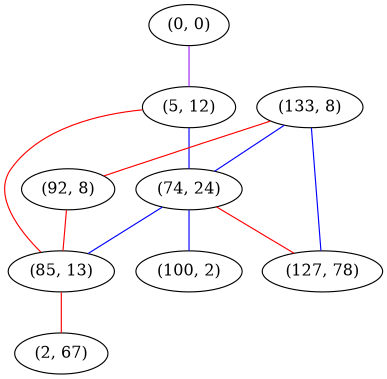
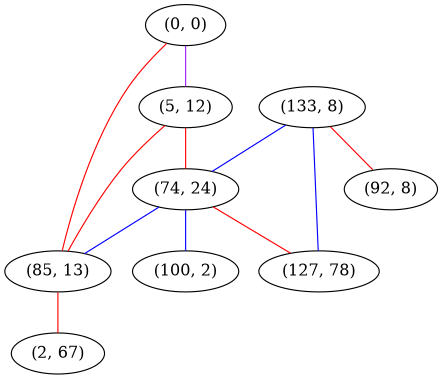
  graph {
    edge [color=blue weight=3]
    "(0, 0)"
    "(5, 12)"
    "(74, 24)"
    n4 [label="(85, 13)"]
    n5 [label="(133, 8)"]
    "(92, 8)"
    "(127, 78)"
    "(100, 2)"
    "(2, 67)"
    "(0, 0)" -- "(5, 12)" [color=purple weight=4]
-   "(5, 12)" -- "(74, 24)"
+   "(5, 12)" -- "(74, 24)" [color=red]
    "(5, 12)" -- n4 [color=red weight=1]
    "(74, 24)" -- n4
    "(74, 24)" -- "(127, 78)" [color=red weight=1]
    "(74, 24)" -- "(100, 2)"
    n4 -- "(2, 67)" [color=red weight=1]
    n5 -- "(74, 24)"
    n5 -- "(92, 8)" [color=red weight=1]
    n5 -- "(127, 78)"
-   "(92, 8)" -- n4 [color=red weight=1]
+   "(0, 0)" -- n4 [color=red weight=1]
  }
